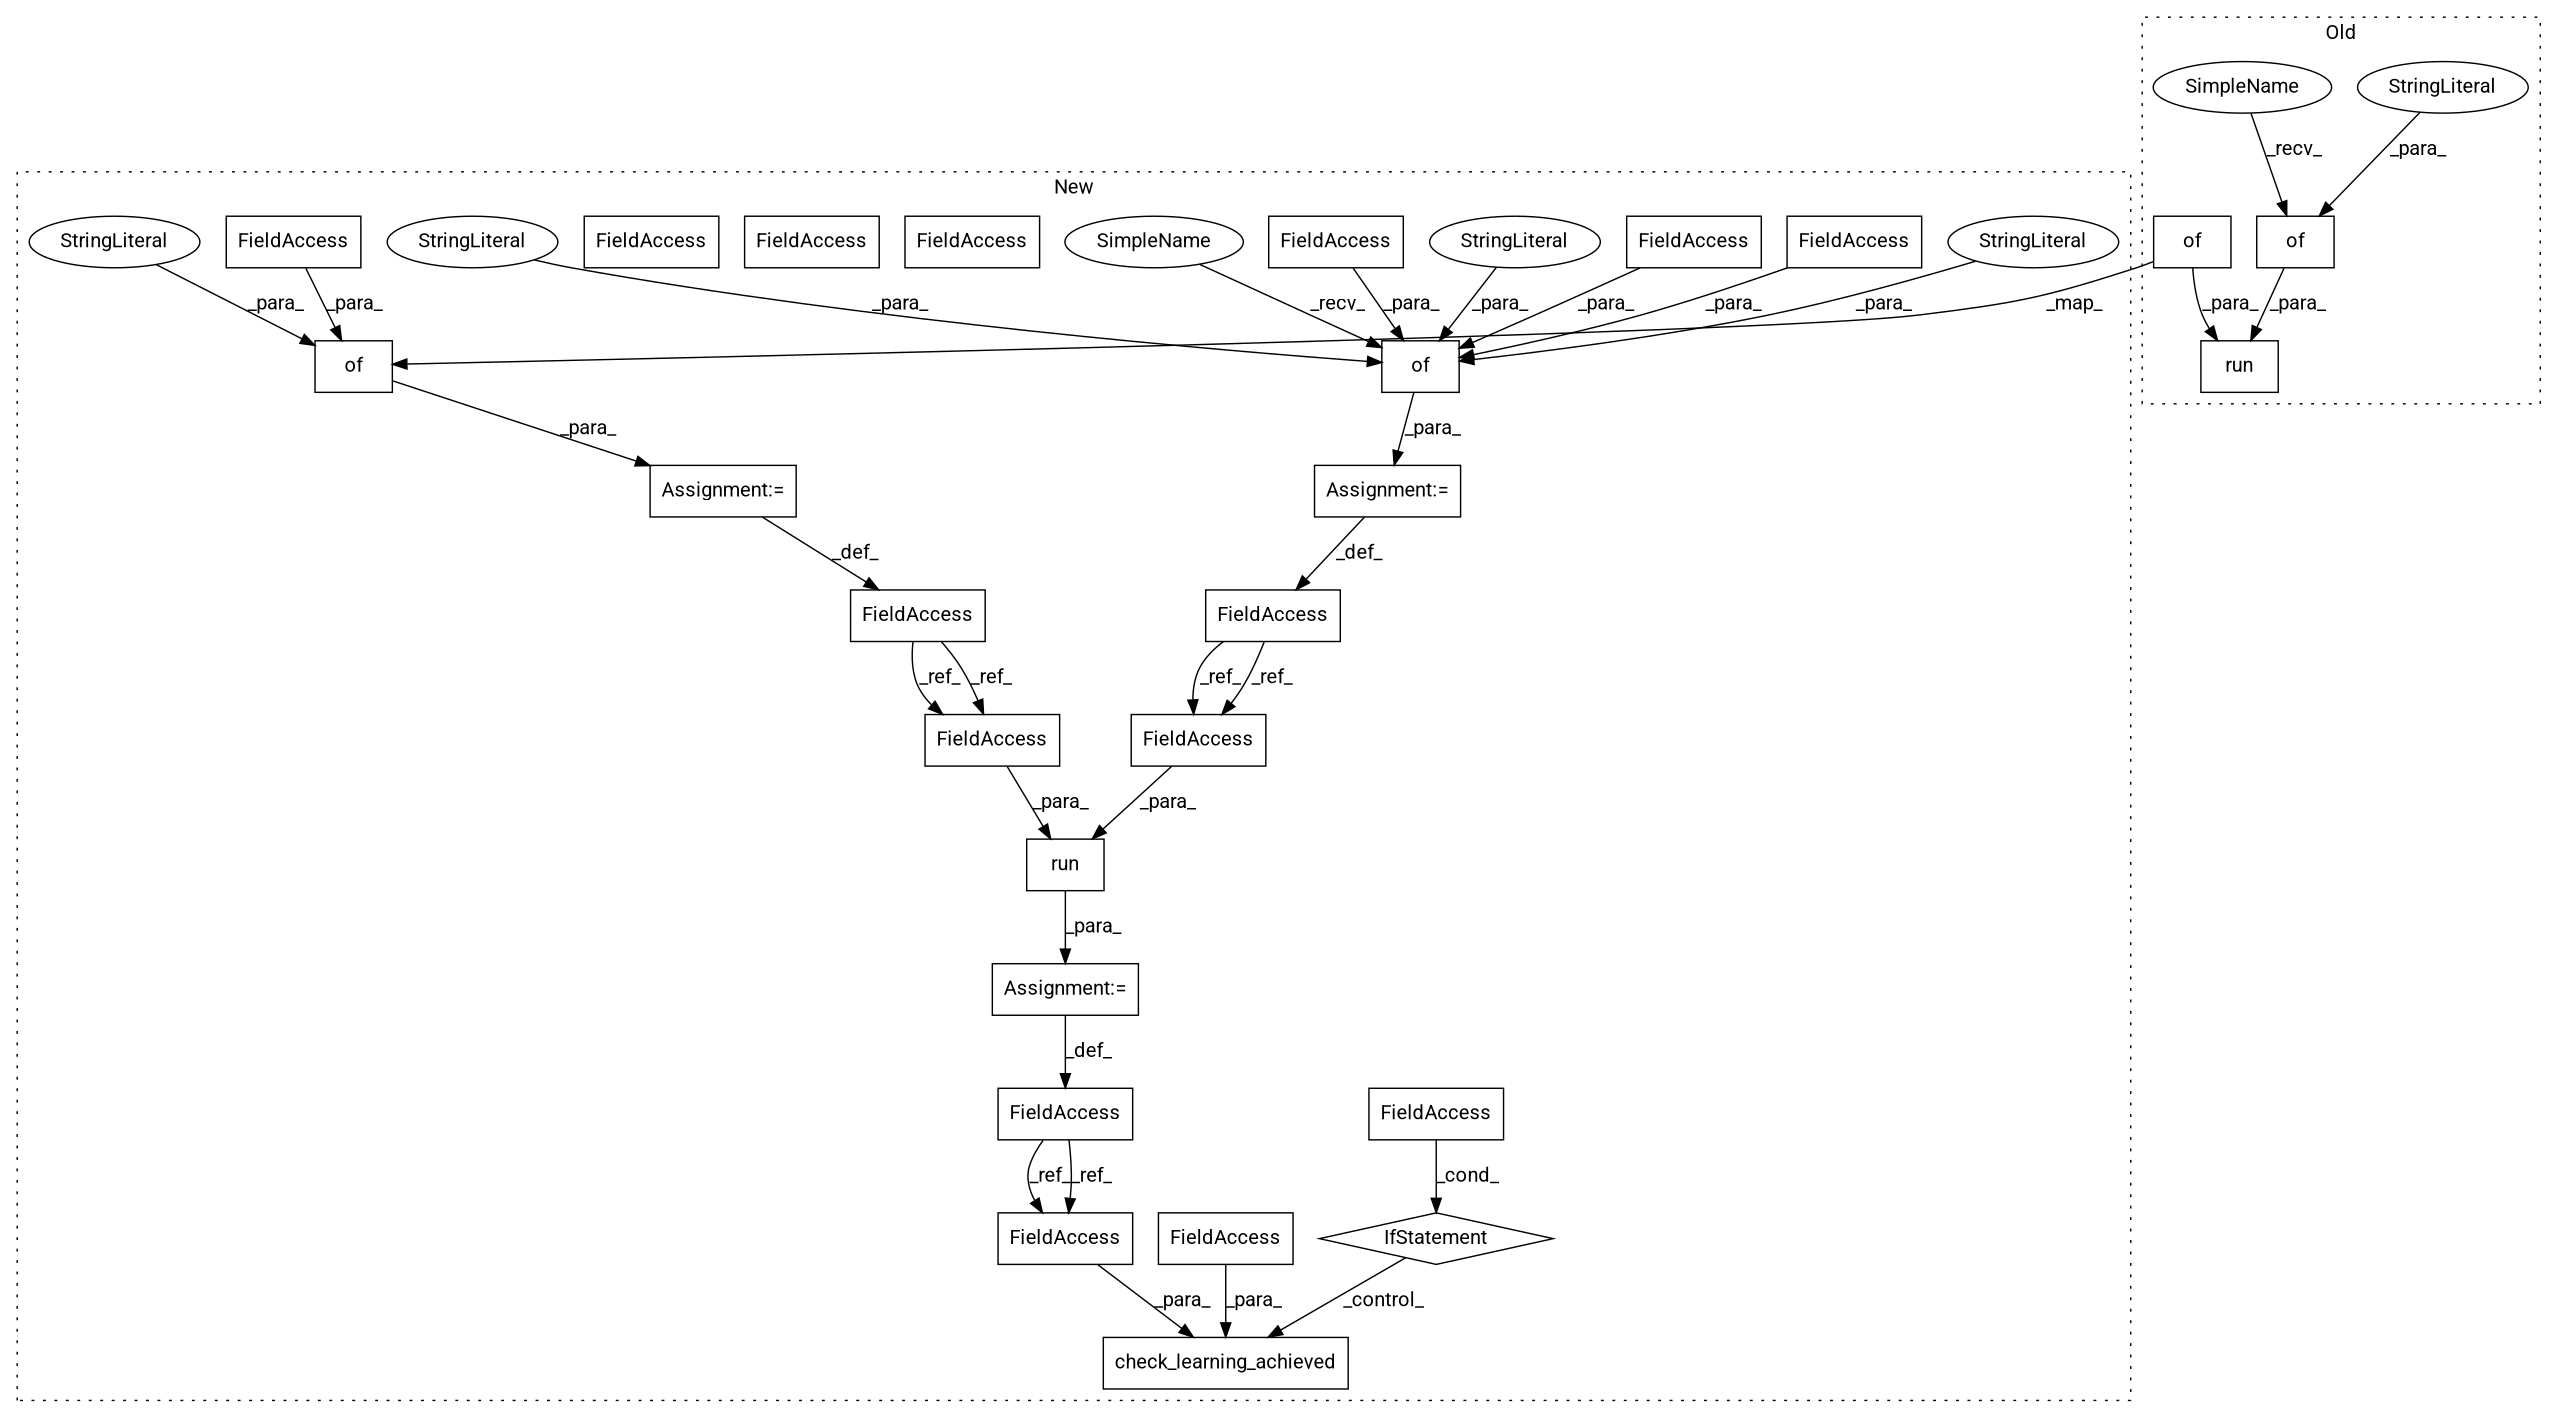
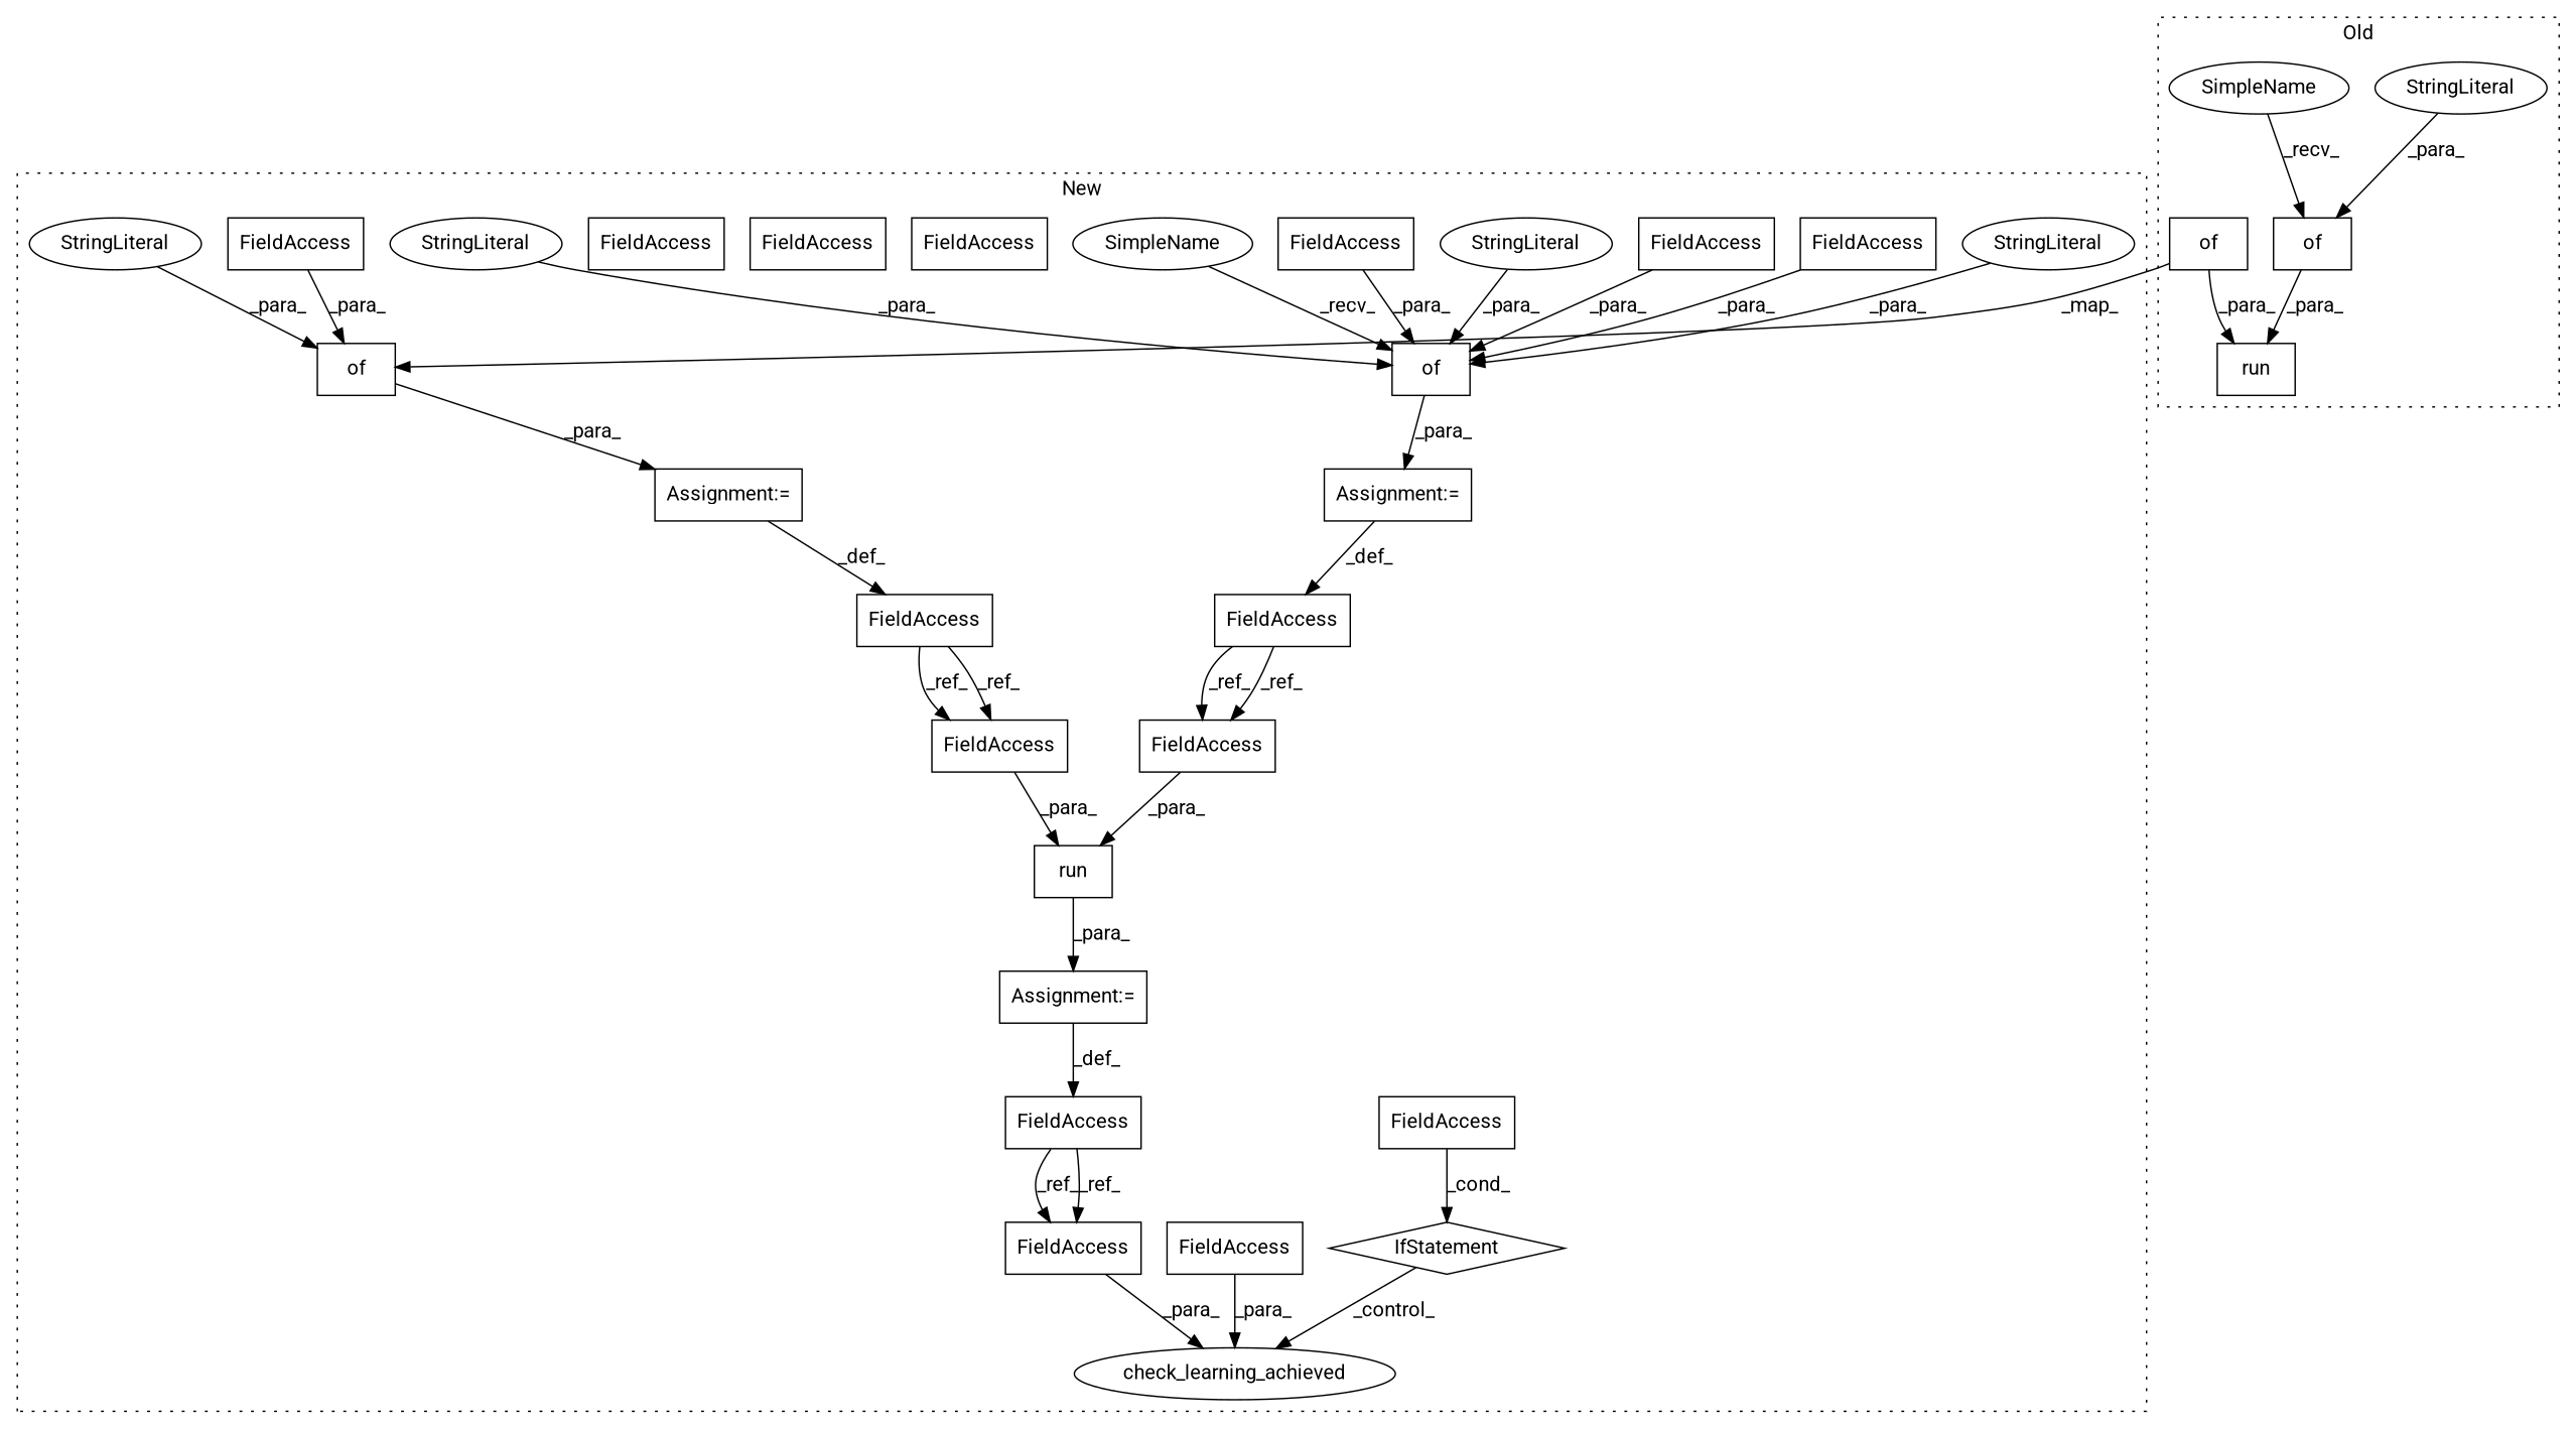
  digraph {
    fontname=Roboto
    node [a=22 l=4 s=5464 shape=box fontname=Roboto]
    edge [fontname=Roboto]
    n1 [a=32 l="3,1" label=of s="4350,4388"]
    n2 [a=45 l=20 label=StringLiteral s=4353 shape=ellipse]
    n3 [a=32 l="4,1" label=run s="4332,4610"]
    n4 [a=32 l="3,1" label=of s="4394,4609"]
    n5 [a=42 l=3 label=SimpleName s=4346 shape=ellipse]
-   n6 [a=32 l="24,1" label=check_learning_achieved s="5440,5488"]
+   n6 [a=32 l="24,1" label=check_learning_achieved s="5440,5488" shape=ellipse]
    n7 [label=FieldAccess s=5416]
    n8 [label=FieldAccess s=5472]
    n9 [a=32 l="3,1" label=of s="5240,5356"]
    n10 [a=45 l=21 label=StringLiteral s=5318 shape=ellipse]
    n11 [a=45 l=20 label=StringLiteral s=5243 shape=ellipse]
    n12 [label=FieldAccess s=5340]
    n13 [label=FieldAccess s=5264]
    n14 [a=25 l="4,2" label=IfStatement s="5412,5428" shape=diamond]
    n15 [a=7 l=1 label="Assignment:=" s=5235]
    n16 [a=45 l=17 label=StringLiteral s=5280 shape=ellipse]
    n17 [label=FieldAccess s=5298]
    n18 [l=7 label=FieldAccess]
    n19 [l=7 label=FieldAccess s=5365]
    n20 [a=7 l=1 label="Assignment:=" s=5372]
    n21 [label=FieldAccess s=5231]
    n22 [label=FieldAccess s=5399]
    n23 [a=32 l="4,1" label=run s="5378,5403"]
    n24 [l=6 label=FieldAccess s=4971]
    n25 [a=32 l="3,1" label=of s="4982,5222"]
    n26 [l=6 label=FieldAccess s=5392]
    n27 [a=7 l=1 label="Assignment:=" s=4977]
    n28 [label=FieldAccess s=5212]
    n29 [a=45 l=13 label=StringLiteral s=5198 shape=ellipse]
    n30 [l=7 label=FieldAccess]
    n31 [l=6 label=FieldAccess s=5392]
    n32 [a=42 l=3 label=SimpleName s=5236 shape=ellipse]
    n33 [label=FieldAccess s=5399]
    subgraph cluster_1 {
      label=Old
      style=dotted
      n1
      n2
      n3
      n4
      n5
    }
    subgraph cluster_2 {
      label=New
      style=dotted
      n6
      n7
      n8
      n9
      n10
      n11
      n12
      n13
      n14
      n15
      n16
      n17
      n18
      n19
      n20
      n21
      n22
      n23
      n24
      n25
      n26
      n27
      n28
      n29
      n30
      n31
      n32
      n33
    }
    n1 -> n3 [label=_para_]
    n2 -> n1 [label=_para_]
    n4 -> n3 [label=_para_]
    n4 -> n25 [label=_map_]
    n5 -> n1 [label=_recv_]
    n7 -> n14 [label=_cond_]
    n8 -> n6 [label=_para_]
    n9 -> n15 [label=_para_]
    n10 -> n9 [label=_para_]
    n11 -> n9 [label=_para_]
    n12 -> n9 [label=_para_]
    n13 -> n9 [label=_para_]
    n14 -> n6 [label=_control_]
    n15 -> n21 [label=_def_]
    n16 -> n9 [label=_para_]
    n17 -> n9 [label=_para_]
    n19 -> n30 [label=_ref_]
    n19 -> n30 [label=_ref_]
    n20 -> n19 [label=_def_]
    n21 -> n33 [label=_ref_]
    n21 -> n33 [label=_ref_]
    n23 -> n20 [label=_para_]
    n24 -> n31 [label=_ref_]
    n24 -> n31 [label=_ref_]
    n25 -> n27 [label=_para_]
    n27 -> n24 [label=_def_]
    n28 -> n25 [label=_para_]
    n29 -> n25 [label=_para_]
    n30 -> n6 [label=_para_]
    n31 -> n23 [label=_para_]
    n32 -> n9 [label=_recv_]
    n33 -> n23 [label=_para_]
  }
